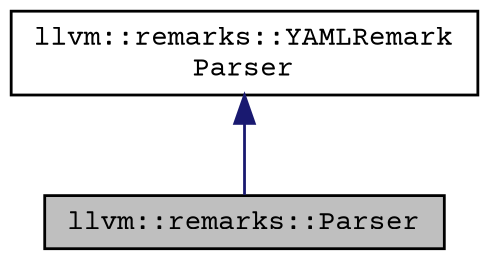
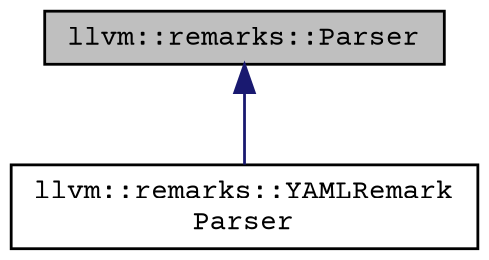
  digraph {
    fontname="Courier Prime"
    node [color=black fontname="Courier Prime" fontsize=10 shape=box]
    n1 [fillcolor=grey75 fontcolor=black height=0.2 label="llvm::remarks::Parser" style=filled width=0.4]
    n2 [height=0.2 label="llvm::remarks::YAMLRemark\lParser" width=0.4]
-   n2 -> n1 [color=midnightblue dir=back fontname="Courier Prime" fontsize=10 labelfontname=Helvetica labelfontsize=10 style=solid]
+   n1 -> n2 [color=midnightblue dir=back fontname="Courier Prime" fontsize=10 labelfontname=Helvetica labelfontsize=10 style=solid]
  }
